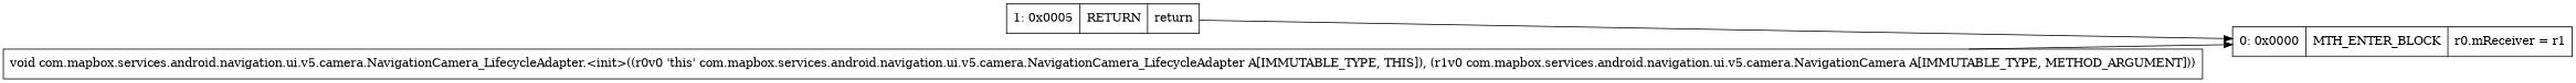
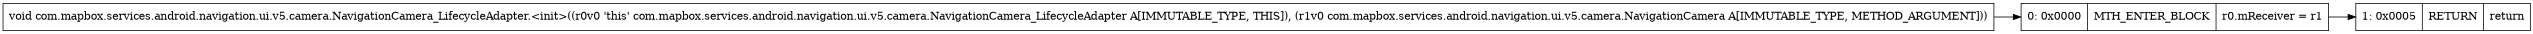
  digraph {
    rankdir=LR
    node [shape=record]
    n1 [label="{0\:\ 0x0000|MTH_ENTER_BLOCK\l|r0.mReceiver = r1\l}"]
    n2 [label="{1\:\ 0x0005|RETURN\l|return\l}"]
    n3 [label="{void com.mapbox.services.android.navigation.ui.v5.camera.NavigationCamera_LifecycleAdapter.\<init\>((r0v0 'this' com.mapbox.services.android.navigation.ui.v5.camera.NavigationCamera_LifecycleAdapter A[IMMUTABLE_TYPE, THIS]), (r1v0 com.mapbox.services.android.navigation.ui.v5.camera.NavigationCamera A[IMMUTABLE_TYPE, METHOD_ARGUMENT])) }"]
-   n2 -> n1
+   n1 -> n2
    n3 -> n1
  }
